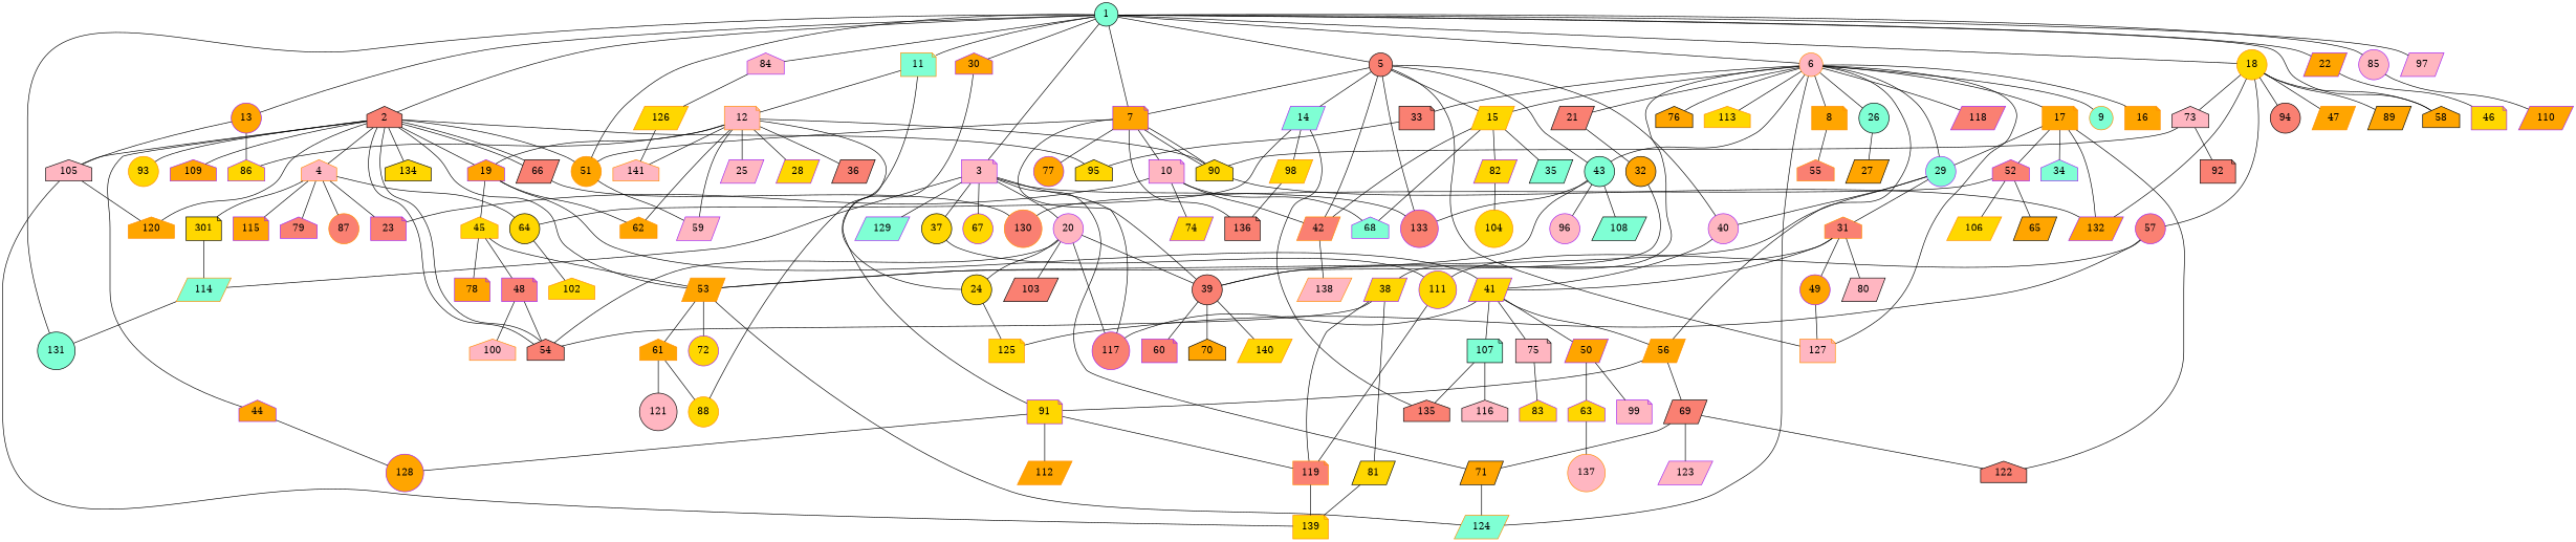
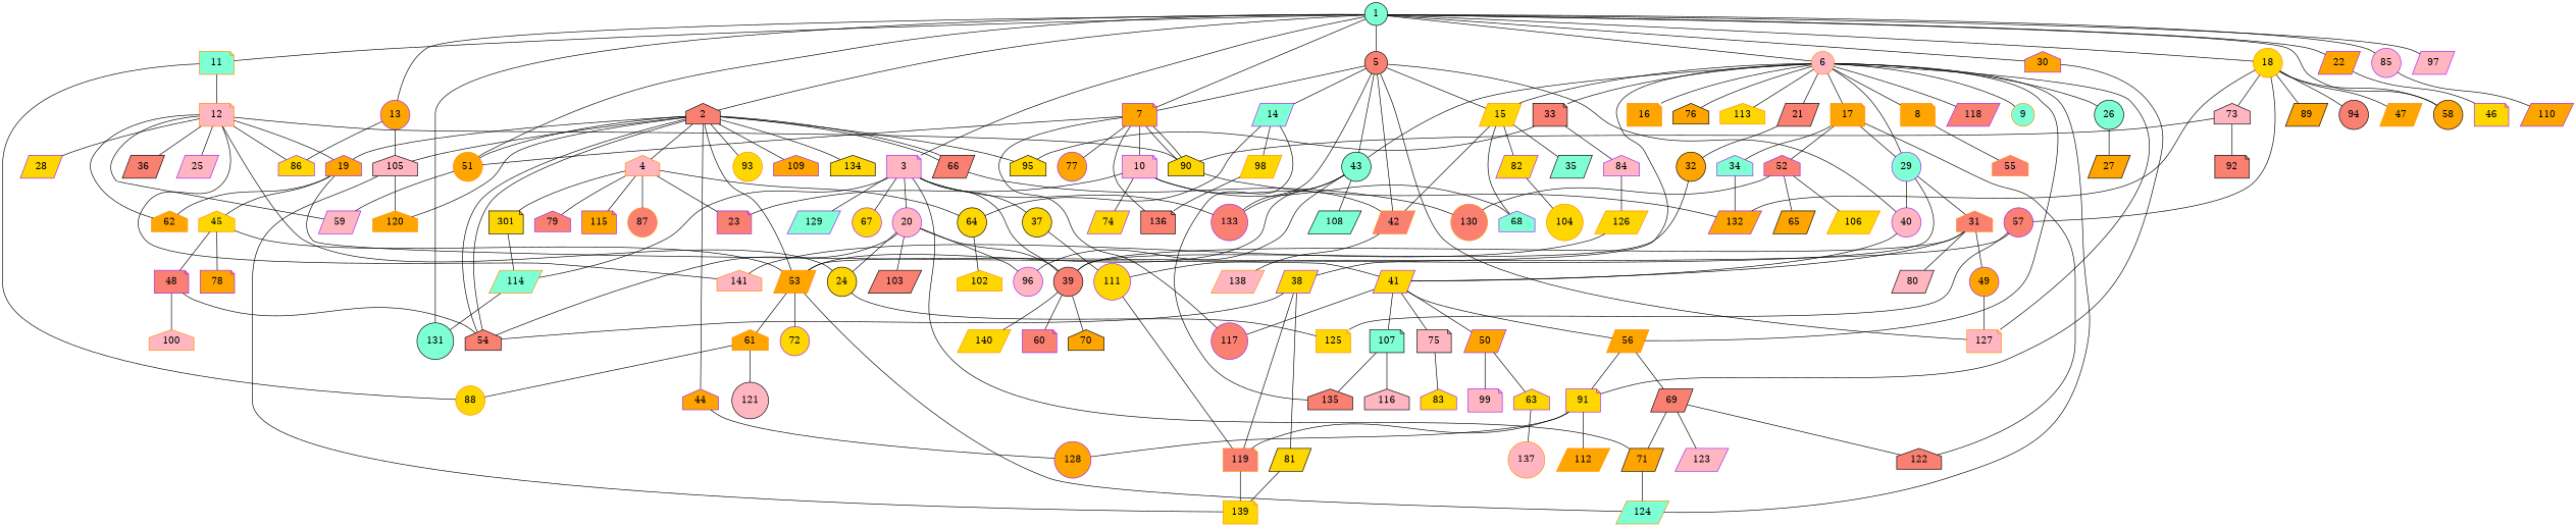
  graph {
    fontname="DejaVu Serif"
    node [color=purple fillcolor=gold fontname="DejaVu Serif" shape=parallelogram style=filled]
    edge [fontname="DejaVu Serif"]
    1 [color=black fillcolor=aquamarine shape=circle]
    2 [color=black fillcolor=salmon shape=house]
    3 [fillcolor=lightpink shape=note]
    5 [color=black fillcolor=salmon shape=circle]
    6 [color=darkorange fillcolor=lightpink shape=circle]
    7 [fillcolor=orange shape=note]
    11 [color=darkorange fillcolor=aquamarine shape=note]
    13 [fillcolor=orange shape=circle]
    18 [color=darkorange shape=circle]
    22 [fillcolor=orange]
    30 [fillcolor=orange shape=house]
    51 [color=darkorange fillcolor=orange shape=circle]
-   58 [color=black fillcolor=orange shape=house]
+   58 [color=black fillcolor=orange shape=circle]
    84 [fillcolor=lightpink shape=house]
    85 [fillcolor=lightpink shape=circle]
    97 [fillcolor=lightpink]
    131 [color=black fillcolor=aquamarine shape=circle]
    4 [color=darkorange fillcolor=lightpink shape=house]
    19 [fillcolor=orange shape=house]
    44 [fillcolor=orange shape=house]
    53 [color=darkorange fillcolor=orange]
    54 [color=black fillcolor=salmon shape=house]
    66 [color=black fillcolor=salmon]
    93 [color=darkorange shape=circle]
    95 [color=black shape=house]
    105 [color=black fillcolor=lightpink shape=house]
    109 [fillcolor=orange shape=house]
    120 [color=darkorange fillcolor=orange shape=house]
    134 [color=black shape=house]
    20 [fillcolor=lightpink shape=circle]
    37 [color=black shape=circle]
    39 [color=black fillcolor=salmon shape=circle]
    67 [shape=circle]
    71 [color=black fillcolor=orange]
    114 [color=darkorange fillcolor=aquamarine]
    129 [fillcolor=aquamarine]
    133 [fillcolor=salmon shape=circle]
    14 [fillcolor=aquamarine]
    15 [color=darkorange]
    40 [fillcolor=lightpink shape=circle]
    42 [color=darkorange fillcolor=salmon]
    43 [color=black fillcolor=aquamarine shape=circle]
    127 [color=darkorange fillcolor=lightpink shape=note]
    8 [color=darkorange fillcolor=orange shape=note]
    9 [color=darkorange fillcolor=aquamarine shape=circle]
    16 [color=darkorange fillcolor=orange shape=note]
    17 [color=darkorange fillcolor=orange shape=note]
    21 [color=black fillcolor=salmon]
    26 [color=black fillcolor=aquamarine shape=circle]
    29 [fillcolor=aquamarine shape=circle]
    33 [color=black fillcolor=salmon shape=note]
    38
    56 [color=darkorange fillcolor=orange]
    76 [color=black fillcolor=orange shape=house]
    113 [color=darkorange shape=house]
    118 [fillcolor=salmon]
    124 [color=darkorange fillcolor=aquamarine]
    10 [fillcolor=lightpink shape=note]
    77 [fillcolor=orange shape=circle]
    90 [color=black shape=house]
    117 [fillcolor=salmon shape=circle]
    136 [color=black fillcolor=salmon shape=note]
    12 [color=darkorange fillcolor=lightpink shape=note]
    88 [color=darkorange shape=circle]
    86 [shape=house]
    132 [fillcolor=orange]
    47 [color=darkorange fillcolor=orange]
    57 [fillcolor=salmon shape=circle]
    73 [color=black fillcolor=lightpink shape=house]
    89 [color=black fillcolor=orange]
    94 [color=black fillcolor=salmon shape=circle]
    46 [shape=note]
    91 [shape=note]
    59 [fillcolor=lightpink]
    126 [color=darkorange]
    110 [fillcolor=orange]
    23 [fillcolor=salmon shape=note]
    64 [color=black shape=circle]
    79 [fillcolor=salmon shape=house]
    87 [color=darkorange fillcolor=salmon shape=circle]
    n81 [color=black label=301 shape=note]
    115 [fillcolor=orange shape=note]
    62 [color=darkorange fillcolor=orange shape=house]
    41
    45 [color=darkorange shape=house]
    128 [fillcolor=orange shape=circle]
    61 [color=darkorange fillcolor=orange shape=house]
    72 [shape=circle]
    130 [color=darkorange fillcolor=salmon shape=circle]
    139 [color=darkorange shape=note]
    24 [color=black shape=circle]
    96 [fillcolor=lightpink shape=circle]
    103 [color=black fillcolor=salmon]
    111 [shape=circle]
    60 [fillcolor=salmon shape=note]
    70 [color=black fillcolor=orange shape=house]
    140 [color=darkorange]
    102 [color=darkorange shape=house]
    98 [color=darkorange]
    135 [color=black fillcolor=salmon shape=house]
    68 [fillcolor=aquamarine shape=house]
    35 [color=black fillcolor=aquamarine]
    82
    138 [color=darkorange fillcolor=lightpink]
    108 [color=black fillcolor=aquamarine]
    55 [color=darkorange fillcolor=salmon shape=house]
    34 [fillcolor=aquamarine shape=house]
    52 [fillcolor=salmon shape=house]
    122 [color=black fillcolor=salmon shape=house]
    32 [color=black fillcolor=orange shape=circle]
    27 [color=black fillcolor=orange]
    31 [color=darkorange fillcolor=salmon shape=house]
    81 [color=black]
    119 [color=darkorange fillcolor=salmon shape=note]
    69 [color=black fillcolor=salmon]
    74
    25 [fillcolor=lightpink]
    28
    36 [color=black fillcolor=salmon]
    141 [color=darkorange fillcolor=lightpink shape=house]
    125 [color=darkorange shape=note]
    104 [color=darkorange shape=circle]
    65 [color=black fillcolor=orange]
    106 [color=darkorange]
    92 [color=black fillcolor=salmon shape=note]
    50 [fillcolor=orange]
    75 [color=black fillcolor=lightpink shape=note]
    107 [color=black fillcolor=aquamarine shape=note]
    48 [fillcolor=salmon shape=note]
    78 [fillcolor=orange shape=note]
    49 [fillcolor=orange shape=circle]
    80 [color=black fillcolor=lightpink]
    112 [color=darkorange fillcolor=orange]
    63 [shape=house]
    99 [fillcolor=lightpink shape=note]
    83 [shape=house]
    116 [color=black fillcolor=lightpink shape=house]
    100 [color=darkorange fillcolor=lightpink shape=house]
    137 [color=darkorange fillcolor=lightpink shape=circle]
    121 [color=black fillcolor=lightpink shape=circle]
    123 [fillcolor=lightpink]
    1 -- 2
    1 -- 3
    1 -- 5
    1 -- 6
    1 -- 7
    1 -- 11
    1 -- 13
    1 -- 18
    1 -- 22
    1 -- 30
    1 -- 51
    1 -- 58
-   1 -- 84
+   33 -- 84
    1 -- 85
    1 -- 97
    1 -- 131
    2 -- 51
    2 -- 4
    2 -- 19
    2 -- 44
    2 -- 53
    2 -- 54
    2 -- 54
    2 -- 66
    2 -- 66
    2 -- 93
    2 -- 95
    2 -- 105
    2 -- 109
    2 -- 120
    2 -- 134
    3 -- 20
    3 -- 37
    3 -- 39
    3 -- 67
    3 -- 71
    3 -- 114
    3 -- 129
    3 -- 133
    5 -- 7
    5 -- 133
    5 -- 14
    5 -- 15
    5 -- 40
    5 -- 42
    5 -- 43
    5 -- 127
    6 -- 15
    6 -- 43
    6 -- 127
    6 -- 8
    6 -- 9
    6 -- 16
    6 -- 17
    6 -- 21
    6 -- 26
    6 -- 29
    6 -- 33
    6 -- 38
    6 -- 56
    6 -- 76
    6 -- 113
    6 -- 118
    6 -- 124
    7 -- 51
    7 -- 10
    7 -- 77
    7 -- 90
    7 -- 90
    7 -- 117
    7 -- 136
    11 -- 12
    11 -- 88
    13 -- 105
    13 -- 86
    18 -- 58
    18 -- 132
    18 -- 47
    18 -- 57
    18 -- 73
    18 -- 89
    18 -- 94
    22 -- 46
    30 -- 91
    51 -- 59
    84 -- 126
    85 -- 110
    4 -- 23
    4 -- 64
    4 -- 79
    4 -- 87
    4 -- n81
    4 -- 115
    19 -- 62
    19 -- 41
    19 -- 45
    44 -- 128
    53 -- 124
    53 -- 61
    53 -- 72
    66 -- 130
    105 -- 120
    105 -- 139
    20 -- 54
    20 -- 39
    20 -- 24
-   20 -- 117
+   20 -- 96
    20 -- 103
    37 -- 111
    39 -- 60
    39 -- 70
    39 -- 140
    71 -- 124
    114 -- 131
    14 -- 64
    14 -- 98
    14 -- 135
    15 -- 42
    15 -- 68
    15 -- 35
    15 -- 82
    40 -- 41
    42 -- 138
    43 -- 53
    43 -- 133
    43 -- 96
    43 -- 108
    8 -- 55
    17 -- 29
-   17 -- 132
+   34 -- 132
    17 -- 34
    17 -- 52
    17 -- 122
    21 -- 32
    26 -- 27
    29 -- 53
    29 -- 40
    29 -- 31
    33 -- 95
    38 -- 54
    38 -- 81
    38 -- 119
    56 -- 91
    56 -- 69
    10 -- 42
    10 -- 23
    10 -- 68
    10 -- 74
    90 -- 132
    12 -- 19
    12 -- 90
    12 -- 86
    12 -- 59
    12 -- 62
    12 -- 24
    12 -- 25
    12 -- 28
    12 -- 36
    12 -- 141
    57 -- 111
    57 -- 125
    73 -- 90
    73 -- 92
    91 -- 128
    91 -- 119
    91 -- 112
    126 -- 141
    64 -- 102
    n81 -- 114
    41 -- 56
    41 -- 117
    41 -- 50
    41 -- 75
    41 -- 107
    45 -- 53
    45 -- 48
    45 -- 78
    61 -- 88
    61 -- 121
    24 -- 125
    111 -- 119
    98 -- 136
    82 -- 104
    52 -- 130
    52 -- 65
    52 -- 106
    32 -- 39
    31 -- 39
    31 -- 41
    31 -- 49
    31 -- 80
    81 -- 139
    119 -- 139
    69 -- 71
    69 -- 122
    69 -- 123
    50 -- 63
    50 -- 99
    75 -- 83
    107 -- 135
    107 -- 116
    48 -- 54
    48 -- 100
    49 -- 127
    63 -- 137
  }
